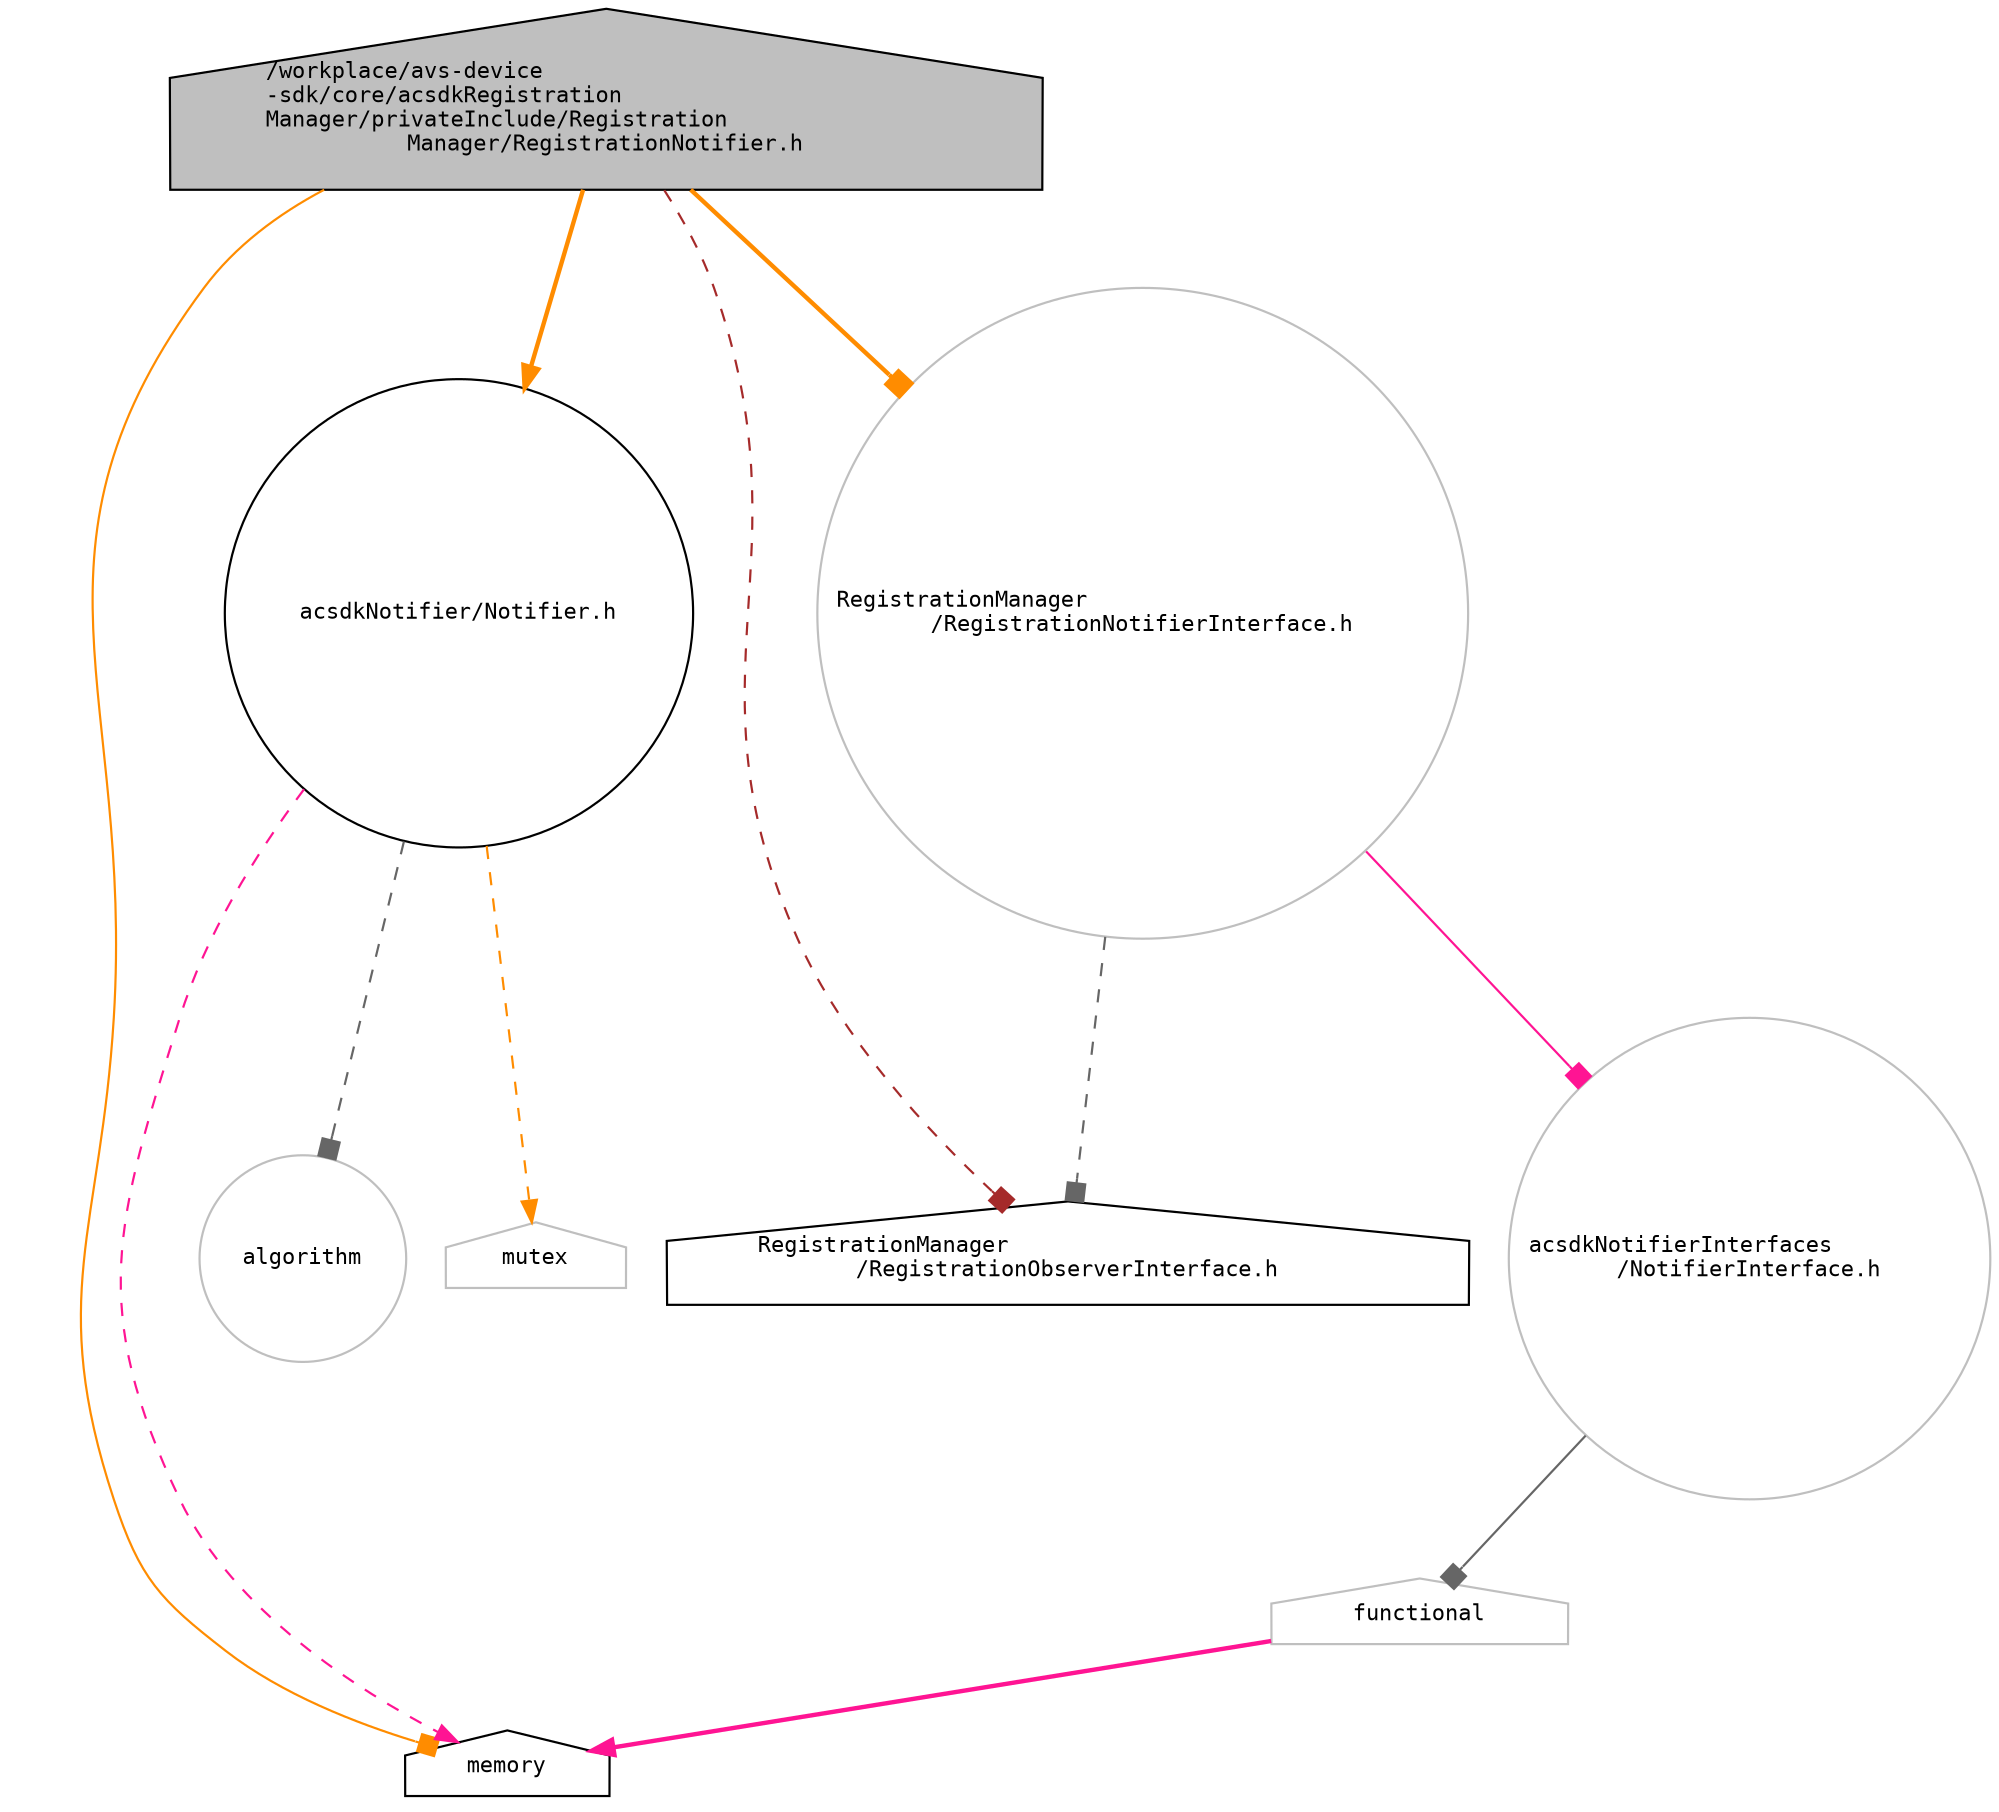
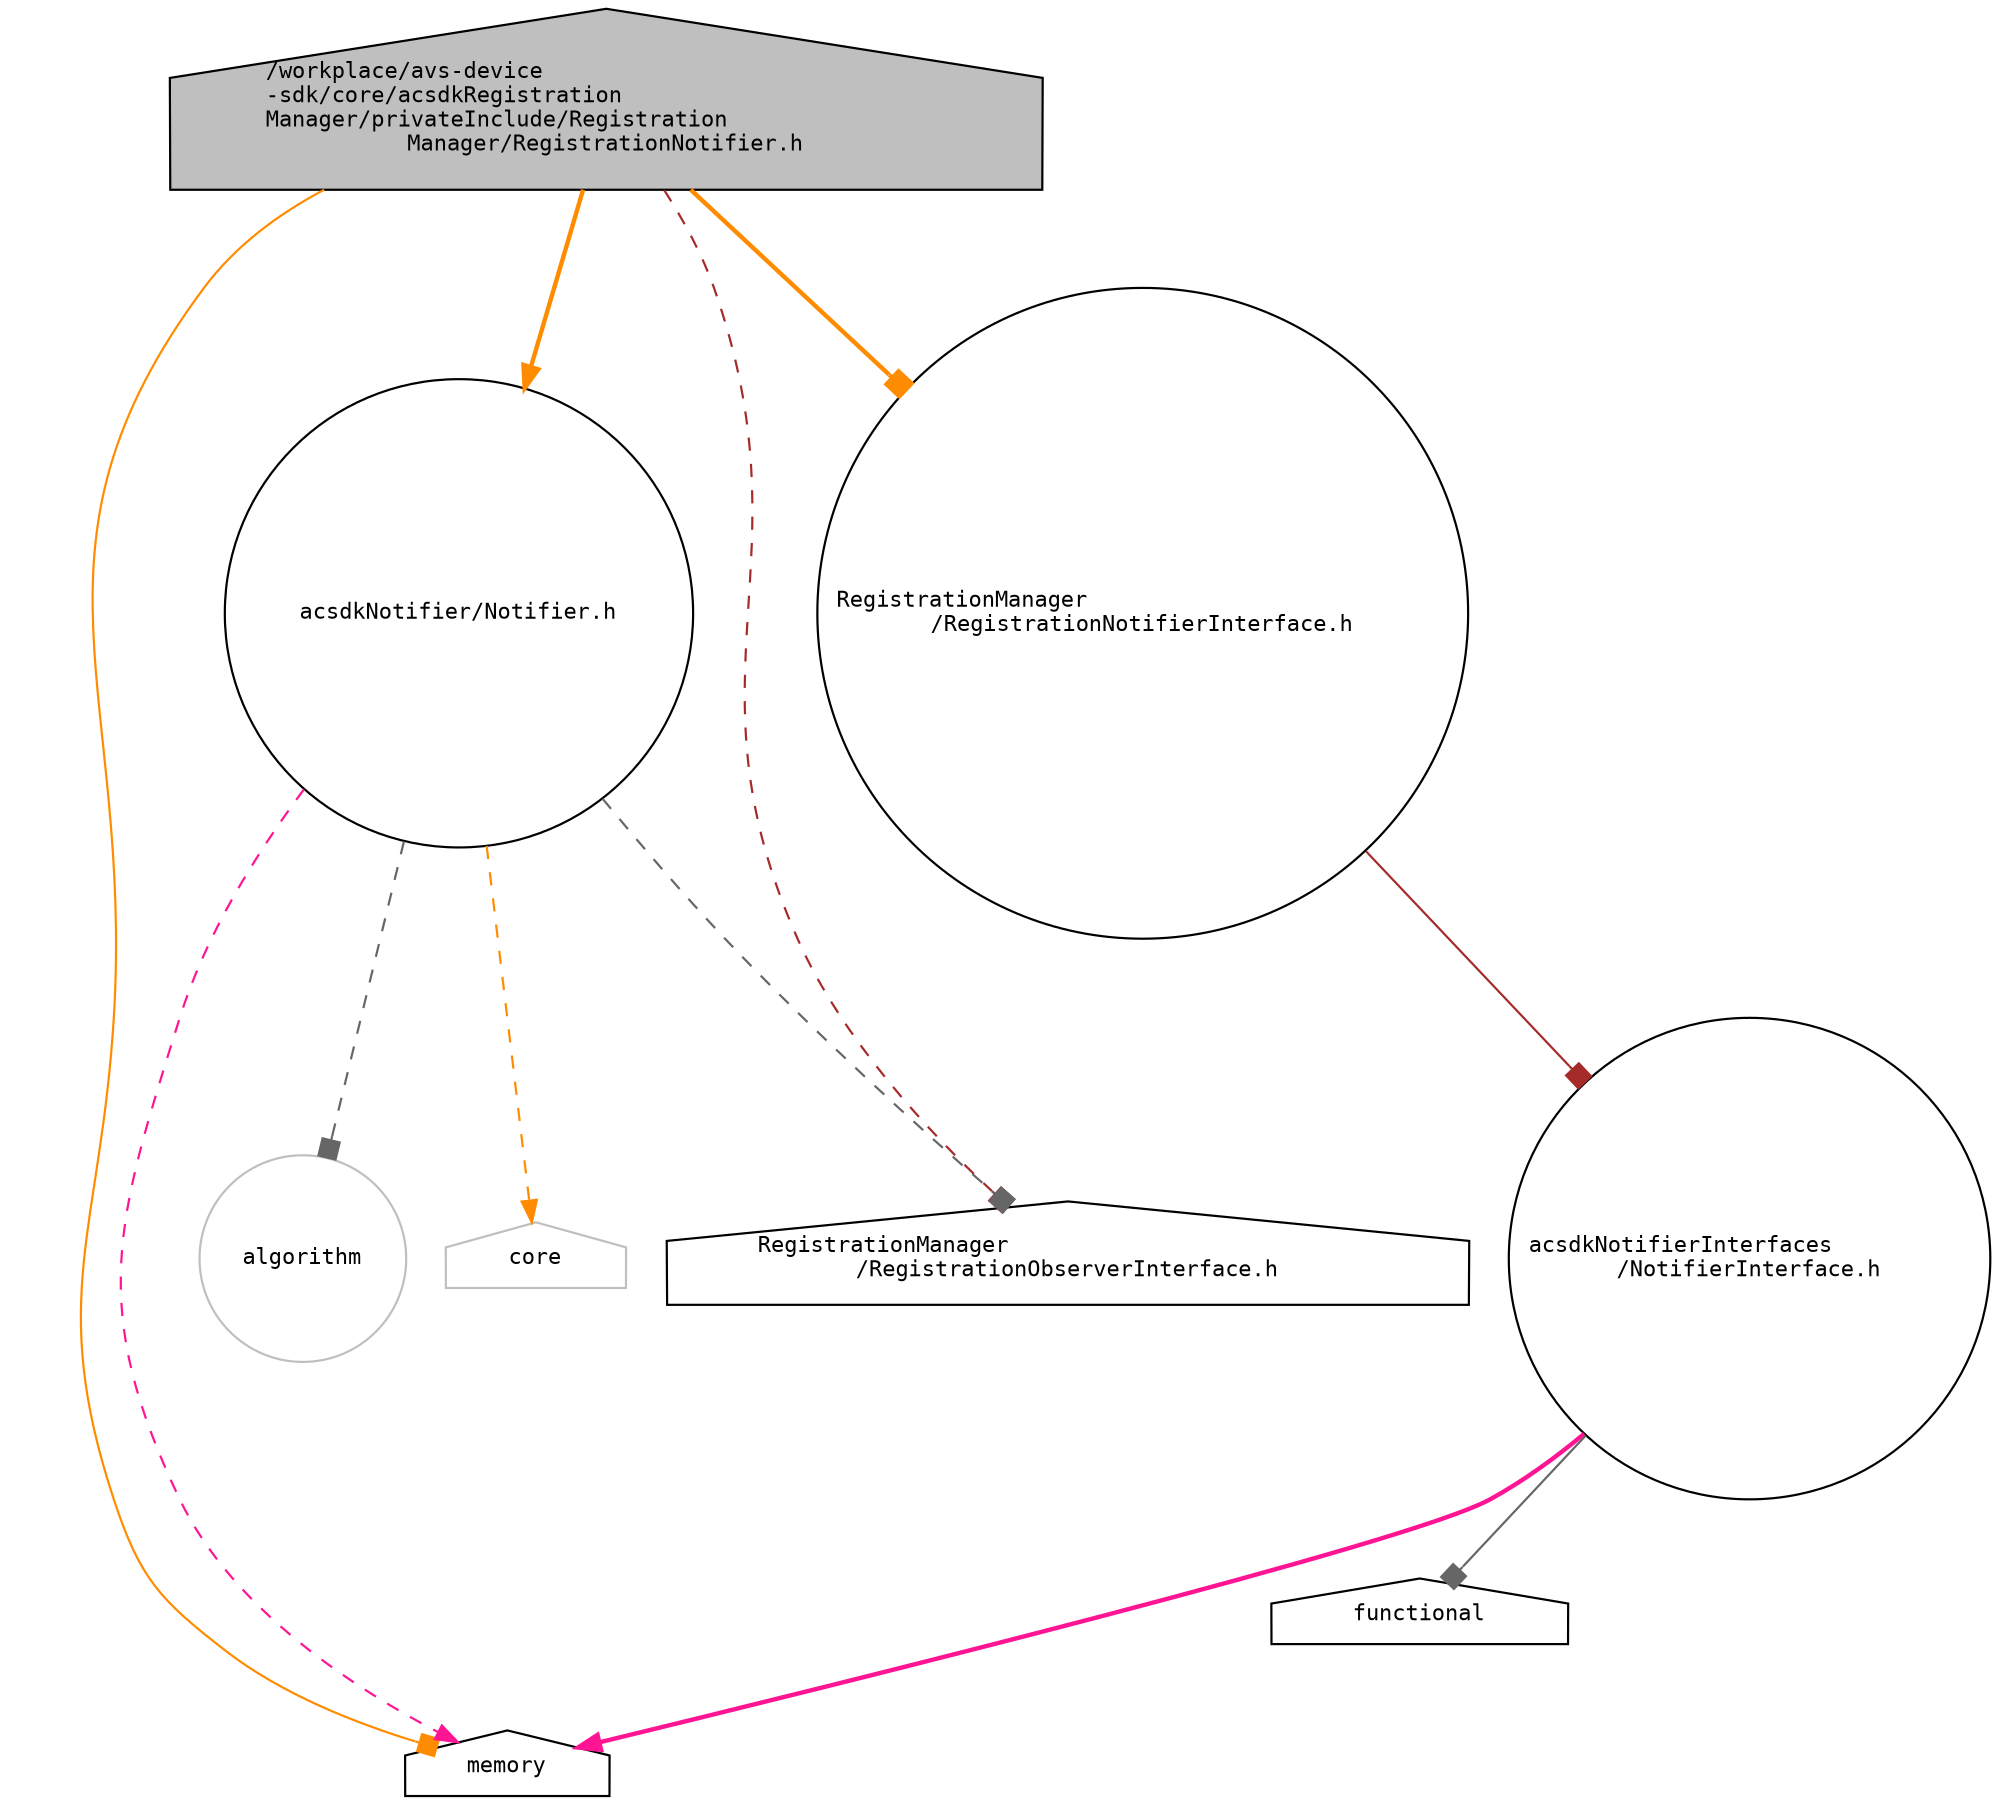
  digraph {
    fontname="DejaVu Sans Mono"
    node [color=black fillcolor=white fontname="DejaVu Sans Mono" fontsize=10 shape=house style=filled]
    edge [arrowhead=box color=darkorange fontname="DejaVu Sans Mono" fontsize=10 labelfontname=Helvetica labelfontsize=10 style=dashed]
    n1 [fillcolor=grey75 fontcolor=black height=0.2 label="/workplace/avs-device\l-sdk/core/acsdkRegistration\lManager/privateInclude/Registration\lManager/RegistrationNotifier.h" width=0.4]
    n2 [height=0.2 label=memory width=0.4]
    n3 [height=0.2 label="acsdkNotifier/Notifier.h" shape=circle width=0.4]
-   n4 [color=grey75 height=0.2 label="RegistrationManager\l/RegistrationNotifierInterface.h" shape=circle width=0.4]
+   n4 [height=0.2 label="RegistrationManager\l/RegistrationNotifierInterface.h" shape=circle width=0.4]
    n5 [height=0.2 label="RegistrationManager\l/RegistrationObserverInterface.h" width=0.4]
    n6 [color=grey75 height=0.2 label=algorithm shape=circle width=0.4]
-   n7 [color=grey75 height=0.2 label=mutex width=0.4]
-   n8 [color=grey75 height=0.2 label="acsdkNotifierInterfaces\l/NotifierInterface.h" shape=circle width=0.4]
-   n9 [color=grey75 height=0.2 label=functional width=0.4]
+   n7 [color=grey75 height=0.2 label=core width=0.4]
+   n8 [height=0.2 label="acsdkNotifierInterfaces\l/NotifierInterface.h" shape=circle width=0.4]
+   n9 [height=0.2 label=functional width=0.4]
    n1 -> n2 [style=solid]
    n1 -> n3 [arrowhead=normal style=bold]
    n1 -> n4 [style=bold]
    n1 -> n5 [color=brown]
    n3 -> n2 [arrowhead=normal color=deeppink]
    n3 -> n6 [color=gray40]
    n3 -> n7 [arrowhead=normal]
-   n4 -> n5 [color=gray40]
-   n4 -> n8 [color=deeppink style=solid]
-   n9 -> n2 [arrowhead=normal color=deeppink style=bold]
+   n3 -> n5 [color=gray40]
+   n4 -> n8 [color=brown style=solid]
+   n8 -> n2 [arrowhead=normal color=deeppink style=bold]
    n8 -> n9 [color=gray40 style=solid]
  }
